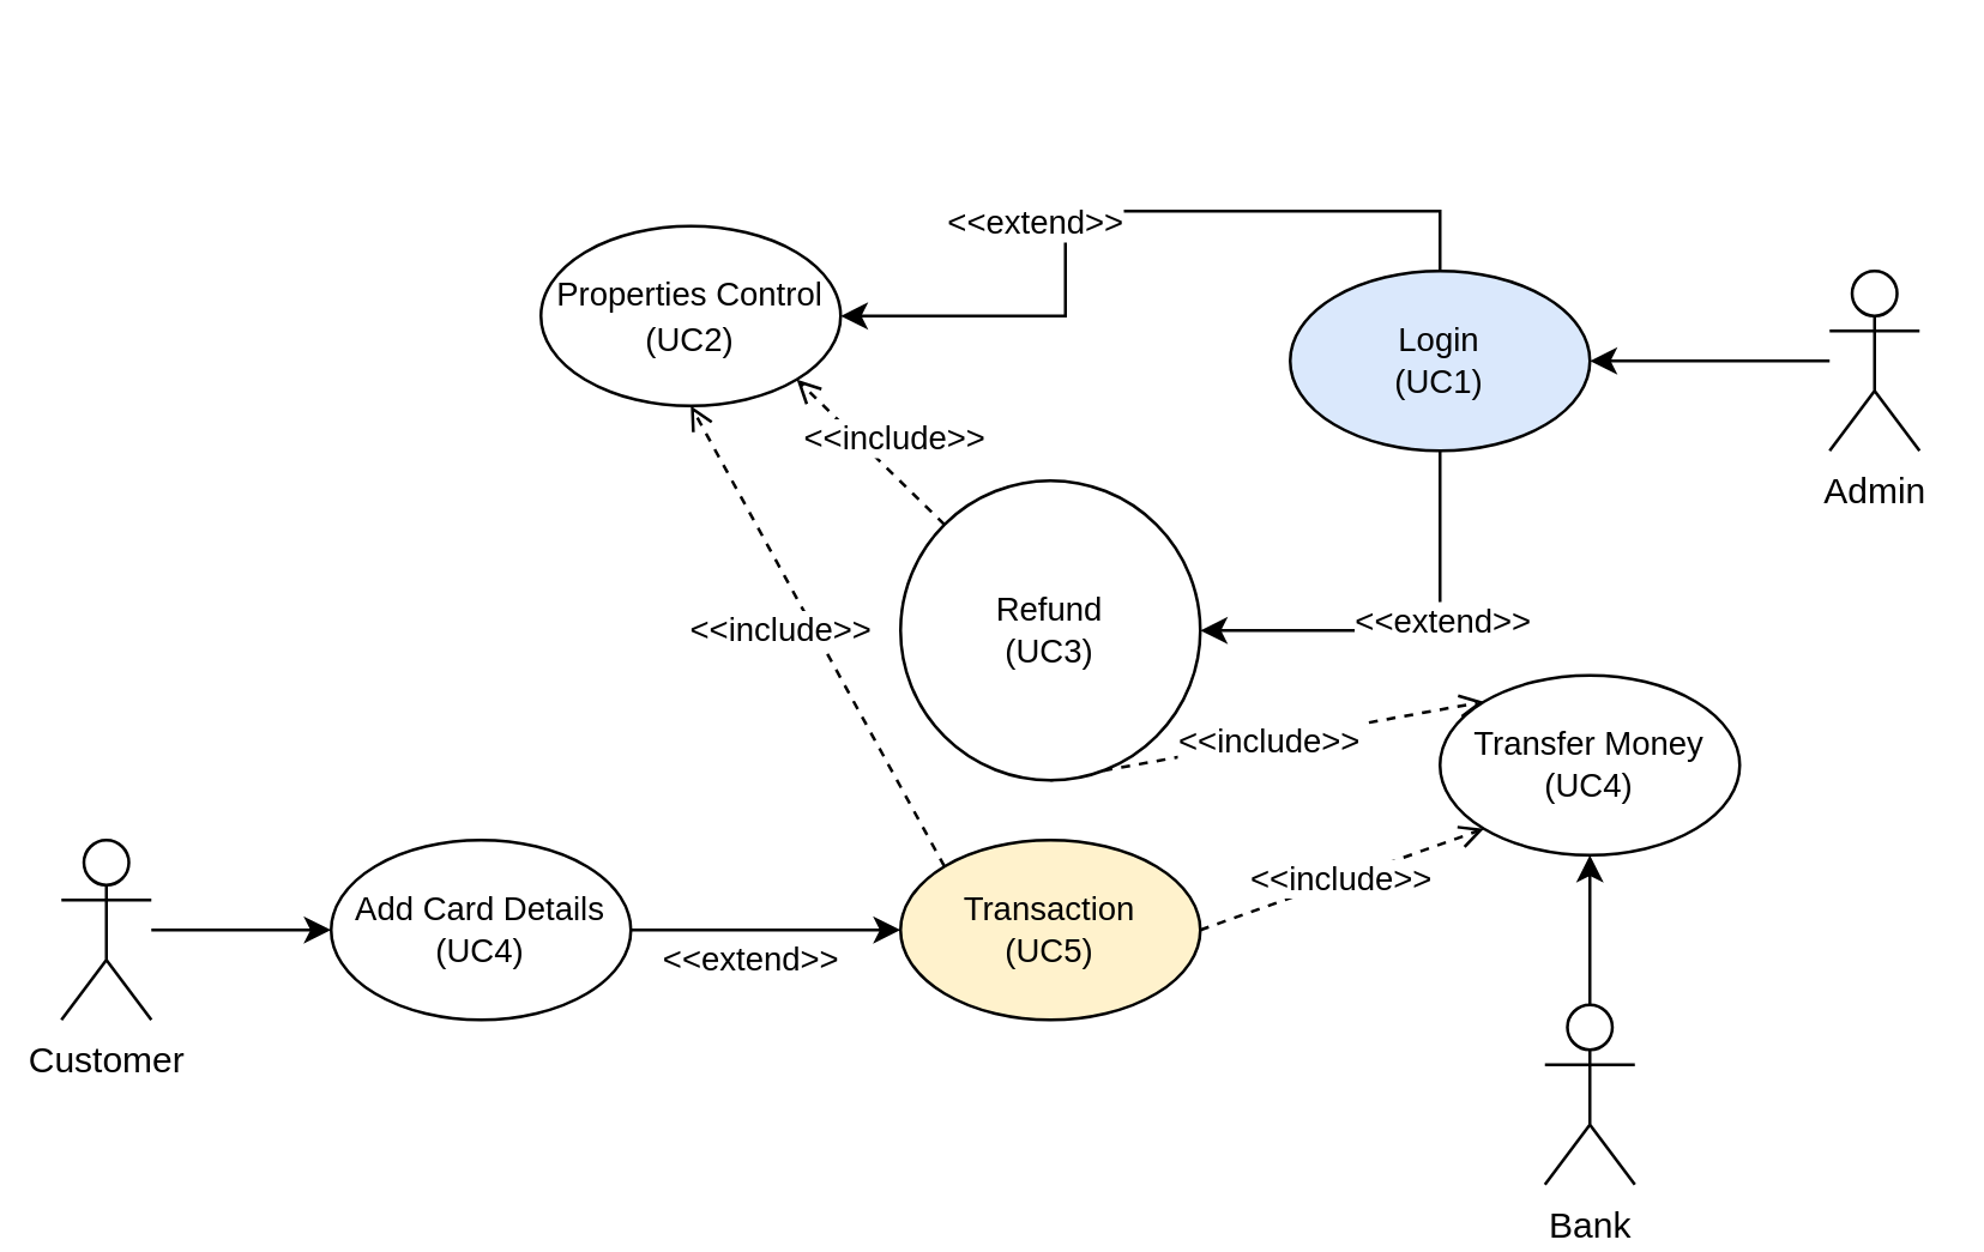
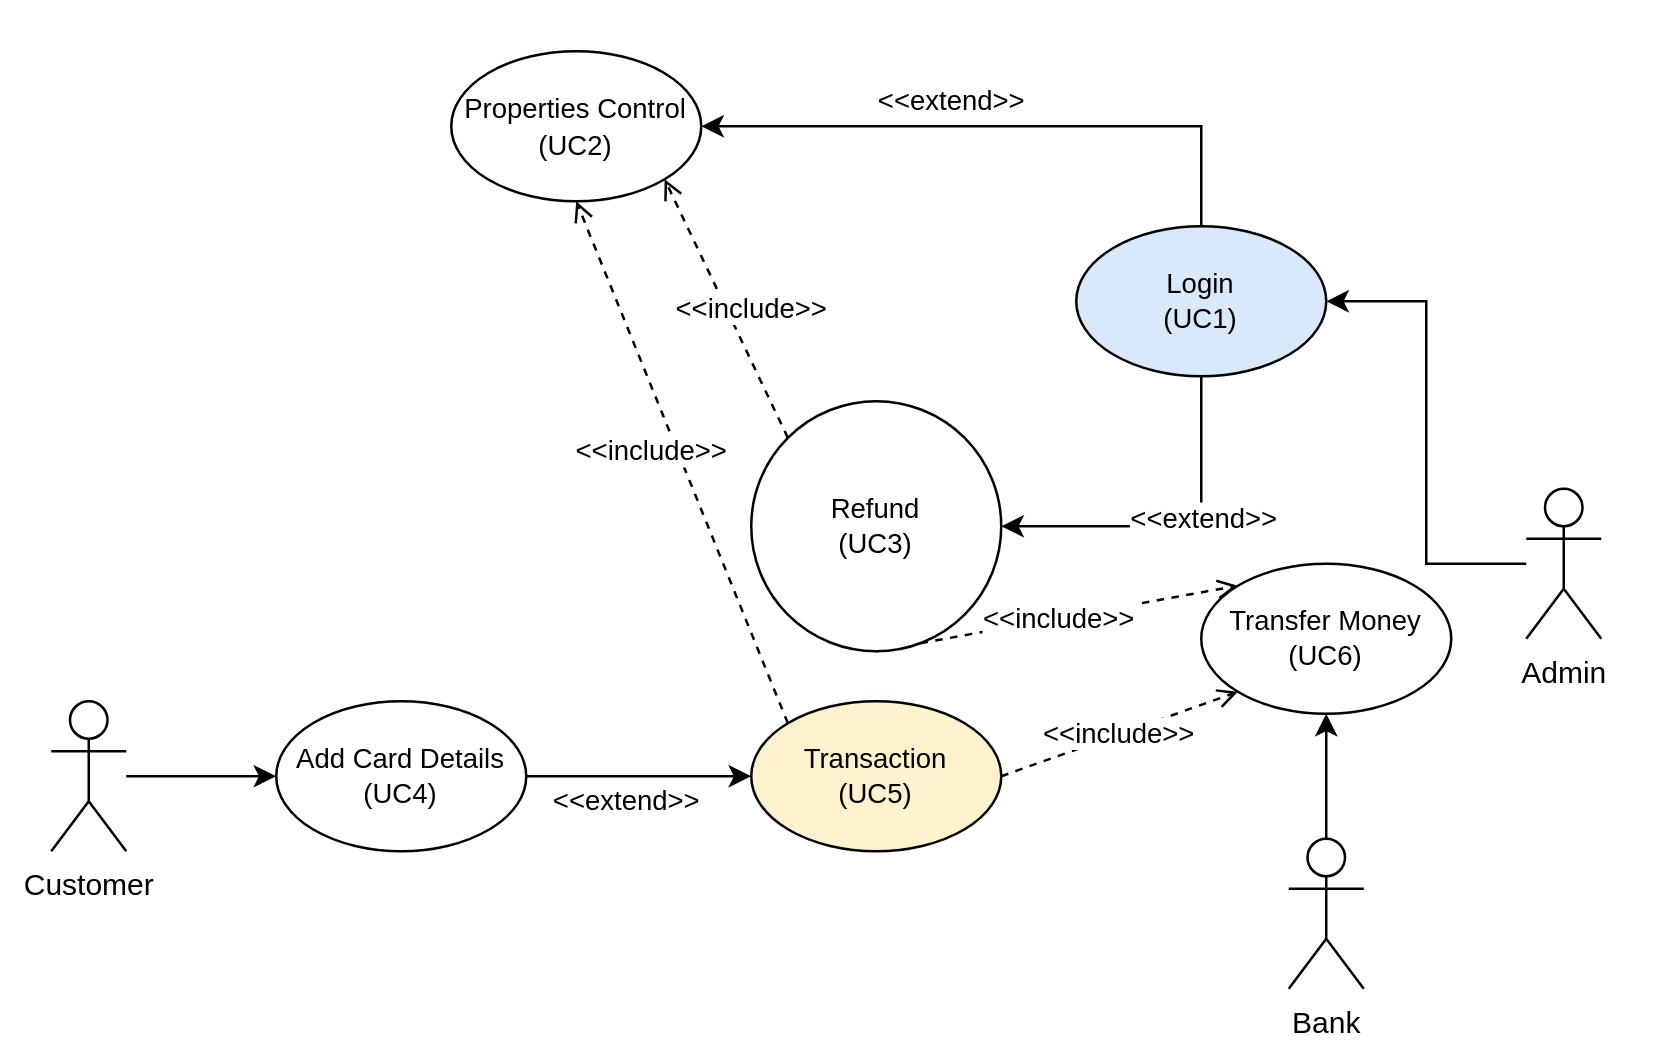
  <mxCell id="0" />
  <mxCell id="1" parent="0" />
  <mxCell id="2" style="edgeStyle=orthogonalEdgeStyle;rounded=0;orthogonalLoop=1;jettySize=auto;html=1;entryX=1;entryY=0.5;entryDx=0;entryDy=0;" edge="1" parent="1" source="3" target="11"><mxGeometry relative="1" as="geometry"><mxPoint x="580" y="130" as="sourcePoint" /></mxGeometry></mxCell>
- <mxCell id="3" value="Admin" style="shape=umlActor;verticalLabelPosition=bottom;verticalAlign=top;html=1;outlineConnect=0;" vertex="1" parent="1"><mxGeometry x="610" y="90" width="30" height="60" as="geometry" /></mxCell>
+ <mxCell id="3" value="Admin" style="shape=umlActor;verticalLabelPosition=bottom;verticalAlign=top;html=1;outlineConnect=0;" vertex="1" parent="1"><mxGeometry x="610" y="195" width="30" height="60" as="geometry" /></mxCell>
  <mxCell id="4" style="edgeStyle=orthogonalEdgeStyle;rounded=0;orthogonalLoop=1;jettySize=auto;html=1;entryX=0;entryY=0.5;entryDx=0;entryDy=0;" edge="1" parent="1" source="5" target="17"><mxGeometry relative="1" as="geometry" /></mxCell>
  <mxCell id="5" value="Customer" style="shape=umlActor;verticalLabelPosition=bottom;verticalAlign=top;html=1;outlineConnect=0;" vertex="1" parent="1"><mxGeometry x="20" y="280" width="30" height="60" as="geometry" /></mxCell>
  <mxCell id="6" style="edgeStyle=orthogonalEdgeStyle;rounded=0;orthogonalLoop=1;jettySize=auto;html=1;entryX=0.5;entryY=1;entryDx=0;entryDy=0;" edge="1" parent="1" source="7" target="21"><mxGeometry relative="1" as="geometry" /></mxCell>
  <mxCell id="7" value="Bank" style="shape=umlActor;verticalLabelPosition=bottom;verticalAlign=top;html=1;outlineConnect=0;" vertex="1" parent="1"><mxGeometry x="515" y="335" width="30" height="60" as="geometry" /></mxCell>
  <mxCell id="8" value="&amp;lt;&amp;lt;extend&amp;gt;&amp;gt;" style="edgeStyle=orthogonalEdgeStyle;rounded=0;orthogonalLoop=1;jettySize=auto;html=1;exitX=0.5;exitY=0;exitDx=0;exitDy=0;entryX=1;entryY=0.5;entryDx=0;entryDy=0;" edge="1" parent="1" source="11" target="12"><mxGeometry x="0.167" y="-10" relative="1" as="geometry"><mxPoint as="offset" /></mxGeometry></mxCell>
  <mxCell id="9" style="edgeStyle=orthogonalEdgeStyle;rounded=0;orthogonalLoop=1;jettySize=auto;html=1;exitX=0.5;exitY=1;exitDx=0;exitDy=0;entryX=1;entryY=0.5;entryDx=0;entryDy=0;" edge="1" parent="1" source="11" target="15"><mxGeometry relative="1" as="geometry" /></mxCell>
  <mxCell id="10" value="&amp;lt;&amp;lt;extend&amp;gt;&amp;gt;" style="edgeLabel;html=1;align=center;verticalAlign=middle;resizable=0;points=[];" vertex="1" connectable="0" parent="9"><mxGeometry x="-0.373" relative="1" as="geometry"><mxPoint y="12" as="offset" /></mxGeometry></mxCell>
  <mxCell id="11" value="Login&lt;br style=&quot;font-size: 11px;&quot;&gt;(UC1)" style="ellipse;whiteSpace=wrap;html=1;fontSize=11;fillColor=#dae8fc;" vertex="1" parent="1"><mxGeometry x="430" y="90" width="100" height="60" as="geometry" /></mxCell>
- <mxCell id="12" value="&lt;font style=&quot;font-size: 11px&quot;&gt;Properties Control&lt;br&gt;(UC2)&lt;/font&gt;" style="ellipse;whiteSpace=wrap;html=1;" vertex="1" parent="1"><mxGeometry x="180" y="75" width="100" height="60" as="geometry" /></mxCell>
+ <mxCell id="12" value="&lt;font style=&quot;font-size: 11px&quot;&gt;Properties Control&lt;br&gt;(UC2)&lt;/font&gt;" style="ellipse;whiteSpace=wrap;html=1;" vertex="1" parent="1"><mxGeometry x="180" y="20" width="100" height="60" as="geometry" /></mxCell>
  <mxCell id="13" value="&amp;lt;&amp;lt;include&amp;gt;&amp;gt;" style="edgeStyle=none;rounded=0;orthogonalLoop=1;jettySize=auto;html=1;exitX=0.5;exitY=1;exitDx=0;exitDy=0;entryX=0;entryY=0;entryDx=0;entryDy=0;dashed=1;endFill=0;endArrow=open;" edge="1" parent="1" source="15" target="21"><mxGeometry relative="1" as="geometry" /></mxCell>
  <mxCell id="14" value="&amp;lt;&amp;lt;include&amp;gt;&amp;gt;" style="edgeStyle=none;rounded=0;orthogonalLoop=1;jettySize=auto;html=1;exitX=0;exitY=0;exitDx=0;exitDy=0;entryX=1;entryY=1;entryDx=0;entryDy=0;dashed=1;endArrow=open;endFill=0;" edge="1" parent="1" source="15" target="12"><mxGeometry x="-0.082" y="-9" relative="1" as="geometry"><mxPoint as="offset" /></mxGeometry></mxCell>
  <mxCell id="15" value="Refund&lt;br style=&quot;font-size: 11px;&quot;&gt;(UC3)" style="ellipse;whiteSpace=wrap;html=1;fontSize=11;" vertex="1" parent="1"><mxGeometry x="300" y="160" width="100" height="100" as="geometry" /></mxCell>
  <mxCell id="16" value="&amp;lt;&amp;lt;extend&amp;gt;&amp;gt;" style="edgeStyle=orthogonalEdgeStyle;rounded=0;orthogonalLoop=1;jettySize=auto;html=1;entryX=0;entryY=0.5;entryDx=0;entryDy=0;exitX=1;exitY=0.5;exitDx=0;exitDy=0;" edge="1" parent="1" source="17" target="20"><mxGeometry x="-0.111" y="-10" relative="1" as="geometry"><mxPoint x="250" y="310" as="sourcePoint" /><mxPoint as="offset" /></mxGeometry></mxCell>
  <mxCell id="17" value="Add Card Details&lt;br style=&quot;font-size: 11px;&quot;&gt;(UC4)" style="ellipse;whiteSpace=wrap;html=1;fontSize=11;" vertex="1" parent="1"><mxGeometry x="110" y="280" width="100" height="60" as="geometry" /></mxCell>
  <mxCell id="18" value="&amp;lt;&amp;lt;include&amp;gt;&amp;gt;" style="edgeStyle=none;rounded=0;orthogonalLoop=1;jettySize=auto;html=1;exitX=1;exitY=0.5;exitDx=0;exitDy=0;entryX=0;entryY=1;entryDx=0;entryDy=0;dashed=1;endArrow=open;endFill=0;" edge="1" parent="1" source="20" target="21"><mxGeometry relative="1" as="geometry" /></mxCell>
  <mxCell id="19" value="&amp;lt;&amp;lt;include&amp;gt;&amp;gt;" style="edgeStyle=none;rounded=0;orthogonalLoop=1;jettySize=auto;html=1;exitX=0;exitY=0;exitDx=0;exitDy=0;entryX=0.5;entryY=1;entryDx=0;entryDy=0;dashed=1;endArrow=open;endFill=0;" edge="1" parent="1" source="20" target="12"><mxGeometry x="0.077" y="10" relative="1" as="geometry"><mxPoint as="offset" /></mxGeometry></mxCell>
  <mxCell id="20" value="Transaction&lt;br style=&quot;font-size: 11px;&quot;&gt;(UC5)" style="ellipse;whiteSpace=wrap;html=1;fontSize=11;fillColor=#fff2cc;" vertex="1" parent="1"><mxGeometry x="300" y="280" width="100" height="60" as="geometry" /></mxCell>
- <mxCell id="21" value="Transfer Money&lt;br style=&quot;font-size: 11px;&quot;&gt;(UC4)" style="ellipse;whiteSpace=wrap;html=1;fontSize=11;" vertex="1" parent="1"><mxGeometry x="480" y="225" width="100" height="60" as="geometry" /></mxCell>
+ <mxCell id="21" value="Transfer Money&lt;br style=&quot;font-size: 11px;&quot;&gt;(UC6)" style="ellipse;whiteSpace=wrap;html=1;fontSize=11;" vertex="1" parent="1"><mxGeometry x="480" y="225" width="100" height="60" as="geometry" /></mxCell>
